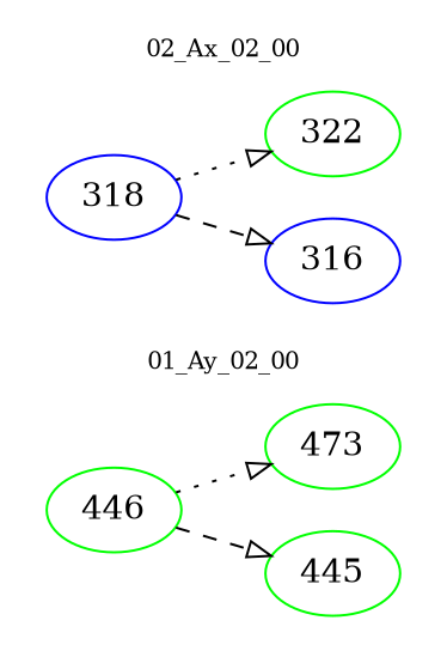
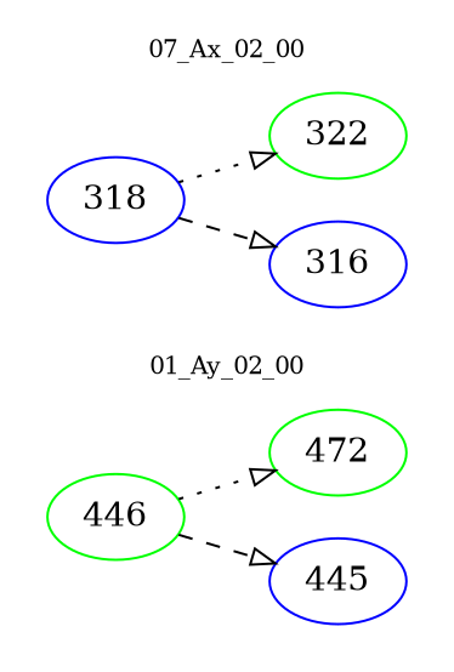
  digraph {
    rankdir=LR
    node [color=green]
    edge [arrowhead=onormal color=black style=dashed]
    n1 [label=446]
-   n2 [label=445]
-   n3 [label=473]
+   n2 [color=blue label=445]
+   n3 [label=472]
    n4 [color=blue label=318]
    n5 [color=blue label=316]
    n6 [label=322]
    subgraph cluster_1 {
      color=white
      fontsize=10
      label="01_Ay_02_00"
      n1
      n2
      n3
    }
    subgraph cluster_2 {
      color=white
      fontsize=10
-     label="02_Ax_02_00"
+     label="07_Ax_02_00"
      n4
      n5
      n6
    }
    n1 -> n2
    n1 -> n3 [style=dotted]
    n4 -> n5
    n4 -> n6 [style=dotted]
  }
